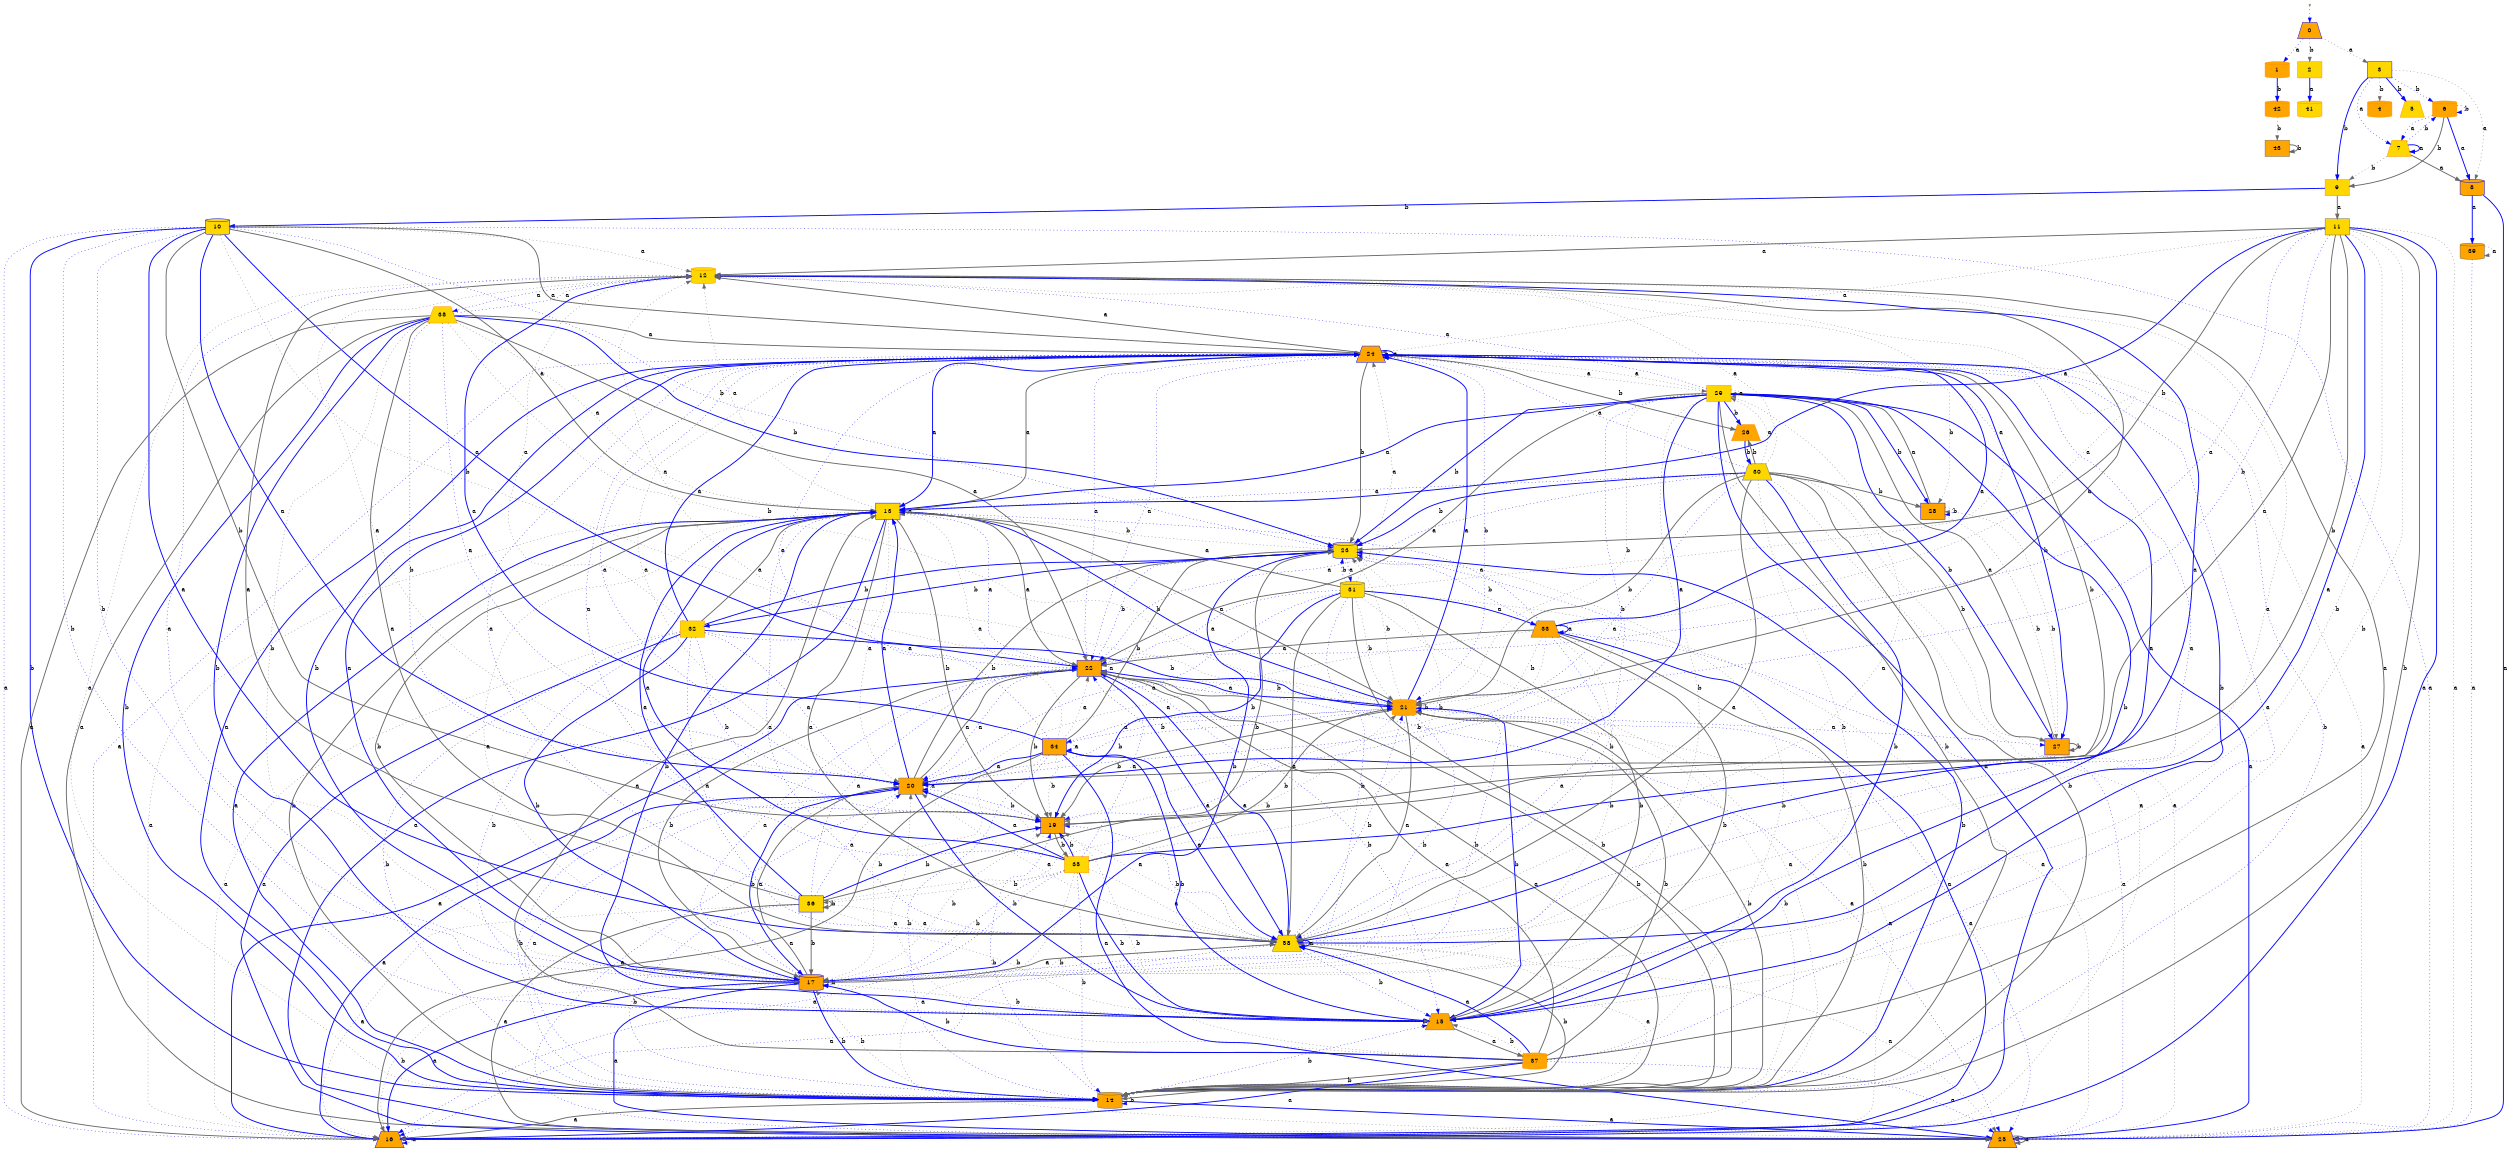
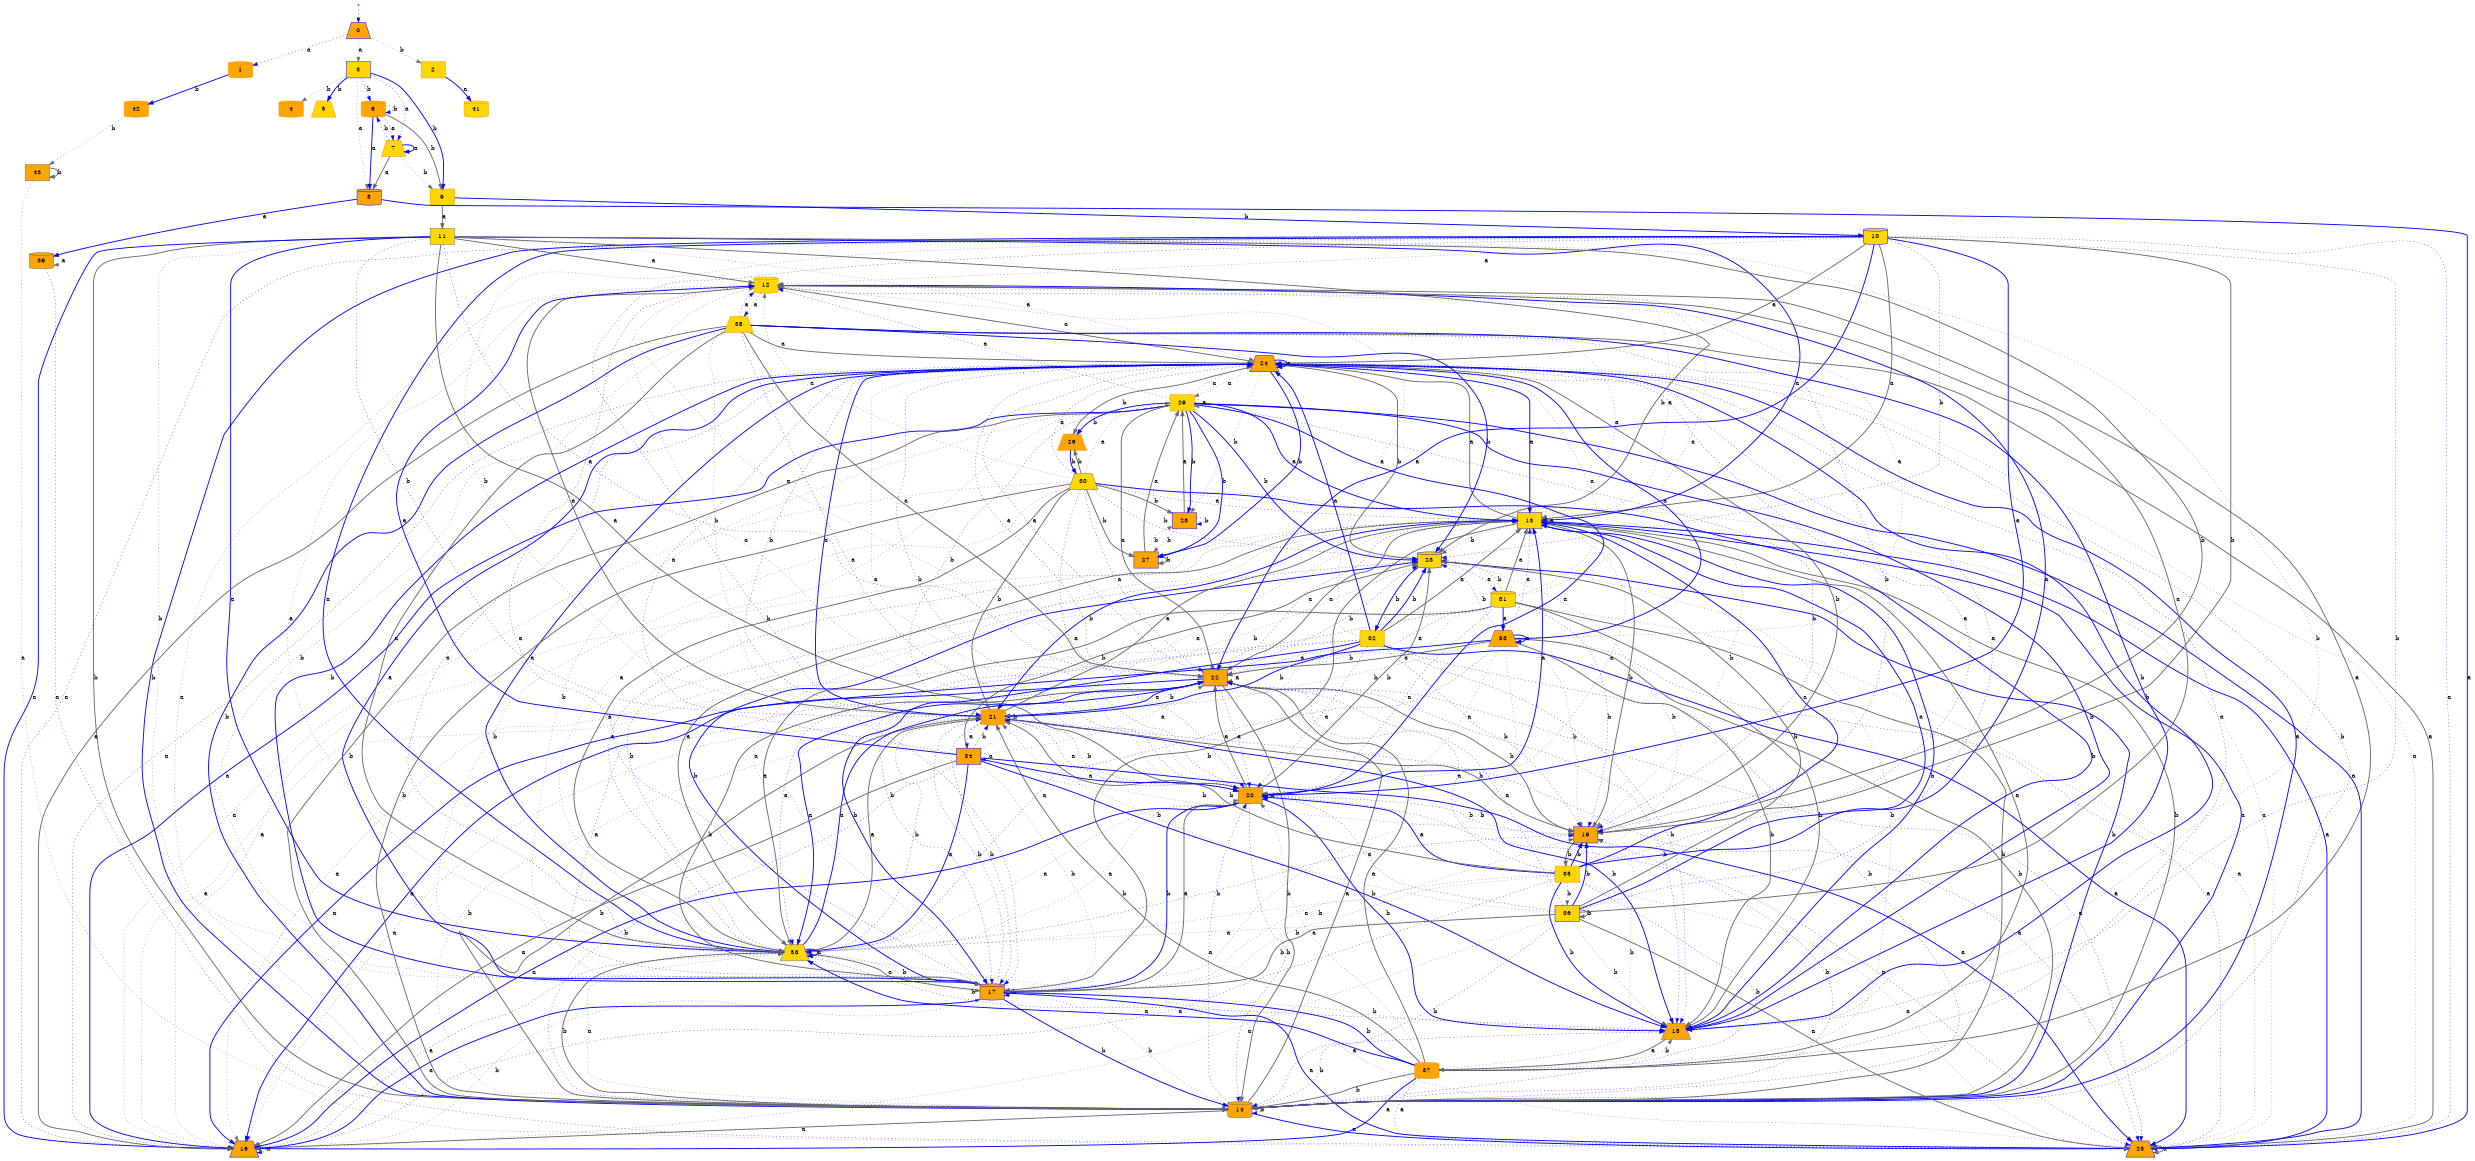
  digraph {
    rankdir=TB
    node [color=darkorange fillcolor=orange shape=box style=filled]
    edge [color=blue style=dotted]
    dummy0 [color=gray40 shape=point]
    0 [color=blue shape=trapezium]
    1 [shape=cylinder]
    2 [fillcolor=gold]
    3 [color=blue fillcolor=gold]
    42 [shape=cylinder]
    41 [fillcolor=gold shape=cylinder]
    4 [shape=cylinder]
    5 [fillcolor=gold shape=trapezium]
    6 [shape=cylinder]
    7 [fillcolor=gold shape=trapezium]
    8 [color=blue shape=cylinder]
    9 [fillcolor=gold]
    43 [color=gray40]
    25 [color=blue shape=trapezium]
    39 [color=gray40 shape=cylinder]
    10 [color=blue fillcolor=gold shape=cylinder]
    11 [color=gray40 fillcolor=gold]
    12 [fillcolor=gold shape=cylinder]
    13 [color=blue fillcolor=gold]
    14 [color=gray40 shape=cylinder]
    15 [color=gray40 shape=trapezium]
    16 [color=blue shape=trapezium]
    17 [color=blue shape=cylinder]
    n25 [color=gray40 fillcolor=gold label=58 shape=trapezium]
    19 [color=blue]
    20 [color=gray40]
    21 [shape=cylinder]
    22 [color=blue]
    23 [color=blue fillcolor=gold shape=cylinder]
    24 [color=blue shape=trapezium]
    38 [fillcolor=gold shape=trapezium]
    37 [shape=cylinder]
    35 [fillcolor=gold]
    34 [color=blue]
    31 [color=gray40 fillcolor=gold shape=cylinder]
    32 [fillcolor=gold]
    26 [shape=trapezium]
    27 [color=blue]
    28 [color=blue]
    29 [fillcolor=gold]
    36 [color=blue fillcolor=gold]
    33 [color=gray40 shape=trapezium]
    30 [color=gray40 fillcolor=gold shape=trapezium]
    dummy0 -> 0
    0 -> 1 [label=a]
    0 -> 2 [color=gray40 label=b]
    0 -> 3 [color=gray40 label=a]
    1 -> 42 [label=b style=bold]
    2 -> 41 [label=a style=bold]
    3 -> 4 [color=gray40 label=b]
    3 -> 5 [label=b style=bold]
    3 -> 6 [label=b]
    3 -> 7 [label=a]
    3 -> 8 [color=gray40 label=a]
    3 -> 9 [label=b style=bold]
    42 -> 43 [color=gray40 label=b]
    6 -> 6 [label=b]
    6 -> 7 [label=a]
    6 -> 8 [label=a style=bold]
    6 -> 9 [color=gray40 label=b style=bold]
    7 -> 6 [label=b]
    7 -> 7 [label=a style=bold]
    7 -> 8 [color=gray40 label=a style=bold]
    7 -> 9 [color=gray40 label=b]
    8 -> 25 [label=a style=bold]
    8 -> 39 [label=a style=bold]
    9 -> 10 [label=b style=bold]
    9 -> 11 [color=gray40 label=a style=bold]
    43 -> 43 [color=gray40 label=b style=bold]
    25 -> 25 [color=gray40 label=a style=bold]
    39 -> 25 [label=a]
    39 -> 39 [color=gray40 label=a]
    10 -> 25 [label=a]
    10 -> 12 [color=gray40 label=a]
    10 -> 13 [color=gray40 label=a style=bold]
    10 -> 14 [label=b style=bold]
    10 -> 15 [label=b]
    10 -> 16 [label=a]
    10 -> 17 [label=b]
    10 -> n25 [label=a style=bold]
    10 -> 19 [color=gray40 label=b style=bold]
    10 -> 20 [label=a style=bold]
    10 -> 21 [color=gray40 label=b]
    10 -> 22 [label=a style=bold]
    10 -> 23 [label=b]
    10 -> 24 [color=gray40 label=a style=bold]
-   11 -> 25 [color=gray40 label=a]
+   43 -> 25 [color=gray40 label=a]
    11 -> 12 [color=gray40 label=a style=bold]
    11 -> 13 [label=a style=bold]
    11 -> 14 [color=gray40 label=b style=bold]
    11 -> 15 [color=gray40 label=b]
    11 -> 16 [label=a style=bold]
    11 -> 17 [color=gray40 label=b]
    11 -> n25 [label=a style=bold]
    11 -> 19 [color=gray40 label=b style=bold]
    11 -> 20 [color=gray40 label=a style=bold]
    11 -> 21 [label=b]
    11 -> 22 [label=a]
    11 -> 23 [color=gray40 label=b style=bold]
    11 -> 24 [color=gray40 label=a]
    12 -> 38 [label=a]
    13 -> 25 [label=a style=bold]
    13 -> 12 [color=gray40 label=a]
    13 -> 13 [color=gray40 label=a]
    13 -> 14 [color=gray40 label=b style=bold]
    13 -> 15 [label=b style=bold]
    13 -> 16 [color=gray40 label=a]
    13 -> 17 [color=gray40 label=b style=bold]
    13 -> n25 [color=gray40 label=a style=bold]
    13 -> 19 [color=gray40 label=b style=bold]
    13 -> 20 [color=gray40 label=a]
    13 -> 21 [label=b style=bold]
    13 -> 22 [color=gray40 label=a style=bold]
    13 -> 23 [color=gray40 label=b]
    13 -> 24 [color=gray40 label=a style=bold]
    14 -> 25 [label=a style=bold]
    14 -> 12 [color=gray40 label=a]
    14 -> 13 [label=a style=bold]
    14 -> 14 [label=b]
    14 -> 15 [label=b]
    14 -> 16 [color=gray40 label=a style=bold]
    14 -> 17 [color=gray40 label=b]
    14 -> n25 [color=gray40 label=a]
    14 -> 19 [label=b]
    14 -> 20 [label=a]
    14 -> 21 [color=gray40 label=b style=bold]
    14 -> 22 [color=gray40 label=a style=bold]
    14 -> 23 [label=b style=bold]
    14 -> 24 [label=a style=bold]
    15 -> 37 [color=gray40 label=a style=bold]
    16 -> 16 [label=a]
    16 -> 17 [color=gray40 label=b]
    17 -> 25 [label=a style=bold]
    17 -> 12 [label=a]
    17 -> 13 [color=gray40 label=a]
    17 -> 14 [label=b style=bold]
    17 -> 15 [color=gray40 label=b]
    17 -> 16 [label=a style=bold]
    17 -> 17 [label=b]
    17 -> n25 [color=gray40 label=a style=bold]
    17 -> 19 [color=gray40 label=b]
    17 -> 20 [color=gray40 label=a style=bold]
    17 -> 21 [label=b]
    17 -> 22 [label=a]
    17 -> 23 [label=b style=bold]
    17 -> 24 [label=a style=bold]
    n25 -> 25 [color=gray40 label=a]
    n25 -> 12 [color=gray40 label=a]
    n25 -> 13 [label=a]
    n25 -> 14 [color=gray40 label=b style=bold]
    n25 -> 15 [label=b]
    n25 -> 16 [label=a]
    n25 -> 17 [color=gray40 label=b]
    n25 -> n25 [label=a style=bold]
    n25 -> 19 [label=b]
    n25 -> 20 [color=gray40 label=a]
    n25 -> 21 [label=b]
    n25 -> 22 [label=a style=bold]
    n25 -> 23 [label=b]
    n25 -> 24 [label=a]
    19 -> 35 [color=gray40 label=b style=bold]
    20 -> 25 [label=a]
    20 -> 12 [color=gray40 label=a]
    20 -> 13 [label=a style=bold]
    20 -> 14 [label=b]
    20 -> 15 [label=b style=bold]
    20 -> 16 [label=a style=bold]
    20 -> 17 [label=b style=bold]
    20 -> n25 [color=gray40 label=a]
    20 -> 19 [label=b]
    20 -> 20 [label=a]
    20 -> 21 [label=b]
    20 -> 22 [color=gray40 label=a style=bold]
    20 -> 23 [color=gray40 label=b style=bold]
-   20 -> 24 [label=a]
+   20 -> 24 [label=b]
    21 -> 25 [label=a]
    21 -> 12 [color=gray40 label=a style=bold]
    21 -> 13 [color=gray40 label=a style=bold]
    21 -> 14 [color=gray40 label=b]
    21 -> 15 [label=b style=bold]
    21 -> 16 [color=gray40 label=a]
    21 -> 17 [label=b]
    21 -> n25 [color=gray40 label=a style=bold]
    21 -> 19 [color=gray40 label=b style=bold]
-   21 -> 27 [label=a]
+   21 -> 20 [label=a]
    21 -> 21 [label=b]
    21 -> 22 [label=a style=bold]
    21 -> 23 [color=gray40 label=b]
    21 -> 24 [label=a style=bold]
    21 -> 34 [label=a]
    22 -> 25 [label=a]
    22 -> 12 [color=gray40 label=a]
    22 -> 13 [label=a]
    22 -> 14 [color=gray40 label=b style=bold]
    22 -> 15 [label=b]
    22 -> 16 [label=a style=bold]
    22 -> 17 [color=gray40 label=b style=bold]
    22 -> n25 [label=a style=bold]
    22 -> 19 [color=gray40 label=b style=bold]
    22 -> 20 [label=a]
    22 -> 21 [color=gray40 label=b]
    22 -> 22 [color=gray40 label=a]
    22 -> 23 [label=b]
    22 -> 24 [label=a]
    23 -> 31 [label=a]
    23 -> 32 [label=b style=bold]
    24 -> 25 [color=gray40 label=a]
    24 -> 12 [color=gray40 label=a style=bold]
    24 -> 13 [label=a style=bold]
    24 -> 14 [label=b]
    24 -> 15 [label=b style=bold]
    24 -> 16 [label=a]
    24 -> 17 [label=b style=bold]
    24 -> n25 [label=a style=bold]
    24 -> 19 [color=gray40 label=b style=bold]
    24 -> 20 [color=gray40 label=a]
    24 -> 21 [label=b]
    24 -> 22 [label=a]
    24 -> 23 [color=gray40 label=b style=bold]
    24 -> 24 [label=a style=bold]
    24 -> 26 [color=gray40 label=b style=bold]
    24 -> 27 [label=b style=bold]
    24 -> 28 [color=gray40 label=b]
    24 -> 29 [color=gray40 label=a]
    38 -> 25 [color=gray40 label=a style=bold]
    38 -> 12 [label=a]
    38 -> 13 [color=gray40 label=a]
    38 -> 14 [label=b style=bold]
    38 -> 15 [label=b style=bold]
    38 -> 16 [color=gray40 label=a style=bold]
    38 -> 17 [color=gray40 label=b]
    38 -> n25 [color=gray40 label=a style=bold]
    38 -> 19 [label=b]
    38 -> 20 [label=a]
    38 -> 21 [color=gray40 label=b]
    38 -> 22 [color=gray40 label=a style=bold]
    38 -> 23 [label=b style=bold]
    38 -> 24 [color=gray40 label=a style=bold]
    37 -> 25 [label=a]
    37 -> 12 [color=gray40 label=a style=bold]
    37 -> 13 [color=gray40 label=a style=bold]
    37 -> 14 [color=gray40 label=b style=bold]
    37 -> 15 [color=gray40 label=b]
    37 -> 16 [label=a style=bold]
    37 -> 17 [label=b style=bold]
    37 -> n25 [label=a style=bold]
    37 -> 19 [color=gray40 label=b]
    37 -> 20 [color=gray40 label=a]
    37 -> 21 [color=gray40 label=b style=bold]
    37 -> 22 [color=gray40 label=a style=bold]
    37 -> 23 [color=gray40 label=b]
    37 -> 24 [label=a]
    35 -> 25 [color=gray40 label=a]
    35 -> 12 [label=a style=bold]
    35 -> 13 [label=a style=bold]
    35 -> 14 [label=b]
    35 -> 15 [label=b style=bold]
    35 -> 16 [label=a]
-   35 -> 17 [label=b]
+   35 -> 17 [color=gray40 label=b]
    35 -> n25 [color=gray40 label=a]
    35 -> 19 [label=b style=bold]
    35 -> 20 [label=a style=bold]
    35 -> 21 [color=gray40 label=b style=bold]
    35 -> 22 [label=a]
    35 -> 23 [color=gray40 label=b]
    35 -> 24 [label=a]
    35 -> 36 [color=gray40 label=b]
    34 -> 25 [label=a style=bold]
    34 -> 12 [label=a style=bold]
    34 -> 13 [color=gray40 label=a]
    34 -> 14 [label=b]
    34 -> 15 [label=b style=bold]
    34 -> 16 [color=gray40 label=a style=bold]
    34 -> 17 [color=gray40 label=b]
    34 -> n25 [label=a style=bold]
    34 -> 19 [color=gray40 label=b]
    34 -> 20 [label=a style=bold]
    34 -> 21 [label=b]
    34 -> 22 [color=gray40 label=a]
    34 -> 23 [color=gray40 label=b style=bold]
    34 -> 24 [label=a]
    34 -> 34 [label=a]
    31 -> 25 [color=gray40 label=a]
    31 -> 12 [color=gray40 label=a]
    31 -> 13 [color=gray40 label=a style=bold]
    31 -> 14 [color=gray40 label=b style=bold]
    31 -> 15 [color=gray40 label=b style=bold]
    31 -> 16 [color=gray40 label=a]
    31 -> 17 [label=b]
    31 -> n25 [color=gray40 label=a style=bold]
-   31 -> 19 [label=b style=bold]
+   31 -> 19 [label=b]
    31 -> 20 [label=a]
    31 -> 21 [color=gray40 label=b]
    31 -> 22 [label=a]
    31 -> 23 [label=b]
    31 -> 24 [color=gray40 label=a]
    31 -> 33 [label=a style=bold]
    32 -> 25 [label=a style=bold]
    32 -> 12 [color=gray40 label=a]
    32 -> 13 [color=gray40 label=a style=bold]
    32 -> 14 [label=b]
    32 -> 15 [label=b]
    32 -> 16 [color=gray40 label=a]
    32 -> 17 [label=b style=bold]
    32 -> n25 [label=a]
    32 -> 19 [label=b]
    32 -> 20 [label=a]
    32 -> 21 [label=b style=bold]
    32 -> 22 [label=a]
    32 -> 23 [label=b style=bold]
    32 -> 24 [label=a style=bold]
    26 -> 30 [label=b style=bold]
    27 -> 27 [color=gray40 label=b style=bold]
    27 -> 28 [color=gray40 label=b]
    27 -> 29 [color=gray40 label=a style=bold]
    28 -> 27 [color=gray40 label=b]
    28 -> 28 [label=b]
    28 -> 29 [color=gray40 label=a style=bold]
    29 -> 25 [label=a style=bold]
    29 -> 12 [label=a]
    29 -> 13 [label=a style=bold]
    29 -> 14 [color=gray40 label=b style=bold]
    29 -> 15 [label=b style=bold]
    29 -> 16 [label=a style=bold]
    29 -> 17 [color=gray40 label=b]
    29 -> n25 [color=gray40 label=a]
    29 -> 19 [label=b]
    29 -> 20 [label=a style=bold]
-   29 -> 21 [color=gray40 label=b]
+   29 -> 21 [label=b]
    29 -> 22 [color=gray40 label=a style=bold]
    29 -> 23 [label=b style=bold]
    29 -> 24 [color=gray40 label=a]
    29 -> 26 [label=b style=bold]
    29 -> 27 [label=b style=bold]
    29 -> 28 [label=b style=bold]
    29 -> 29 [color=gray40 label=a]
    36 -> 25 [color=gray40 label=a style=bold]
    36 -> 12 [color=gray40 label=a style=bold]
    36 -> 13 [label=a style=bold]
    36 -> 14 [label=b]
    36 -> 15 [color=gray40 label=b]
    36 -> 16 [color=gray40 label=a]
    36 -> 17 [color=gray40 label=b style=bold]
    36 -> n25 [color=gray40 label=a]
    36 -> 19 [label=b style=bold]
    36 -> 20 [label=a]
    36 -> 21 [color=gray40 label=b]
    36 -> 22 [label=a]
    36 -> 23 [color=gray40 label=b style=bold]
    36 -> 24 [label=a]
    36 -> 36 [color=gray40 label=b style=bold]
    33 -> 25 [label=a]
    33 -> 12 [color=gray40 label=a]
    33 -> 13 [label=a]
    33 -> 14 [color=gray40 label=b style=bold]
    33 -> 15 [color=gray40 label=b style=bold]
    33 -> 16 [label=a style=bold]
    33 -> 17 [color=gray40 label=b]
    33 -> n25 [label=a]
    33 -> 19 [color=gray40 label=b]
    33 -> 20 [color=gray40 label=a]
    33 -> 21 [color=gray40 label=b]
    33 -> 22 [color=gray40 label=a style=bold]
    33 -> 23 [label=b]
    33 -> 24 [label=a style=bold]
    33 -> 33 [label=a style=bold]
    30 -> 25 [color=gray40 label=a]
    30 -> 12 [color=gray40 label=a]
    30 -> 13 [label=a]
    30 -> 14 [color=gray40 label=b style=bold]
    30 -> 15 [label=b style=bold]
    30 -> 16 [color=gray40 label=a]
    30 -> 17 [color=gray40 label=b]
    30 -> n25 [color=gray40 label=a style=bold]
+   30 -> 19 [color=gray40 label=b]
    30 -> 20 [label=a]
    30 -> 21 [color=gray40 label=b style=bold]
    30 -> 22 [label=a]
-   30 -> 23 [label=b style=bold]
+   30 -> 23 [label=b]
    30 -> 24 [label=a]
    30 -> 26 [color=gray40 label=b style=bold]
    30 -> 27 [color=gray40 label=b style=bold]
    30 -> 28 [color=gray40 label=b style=bold]
    30 -> 29 [color=gray40 label=a]
  }
